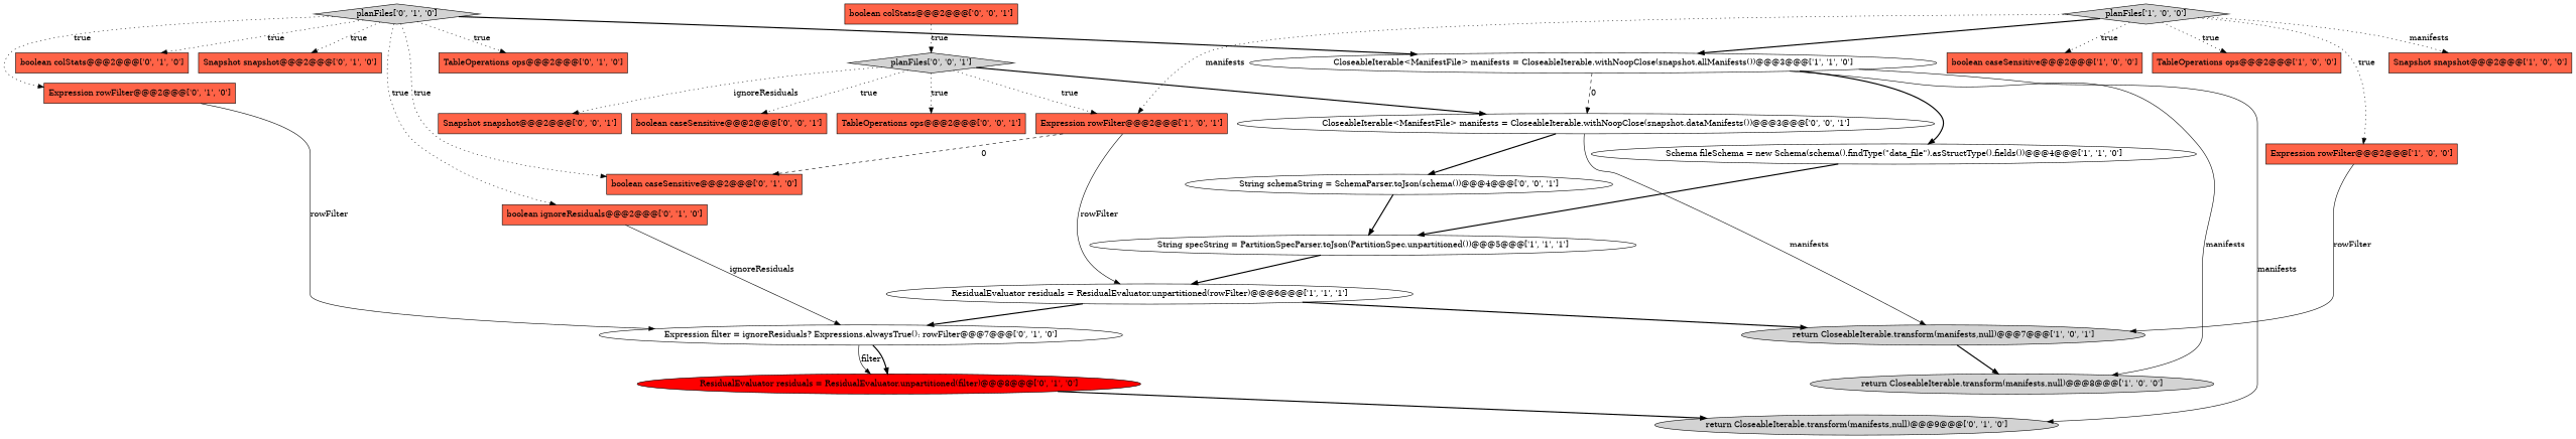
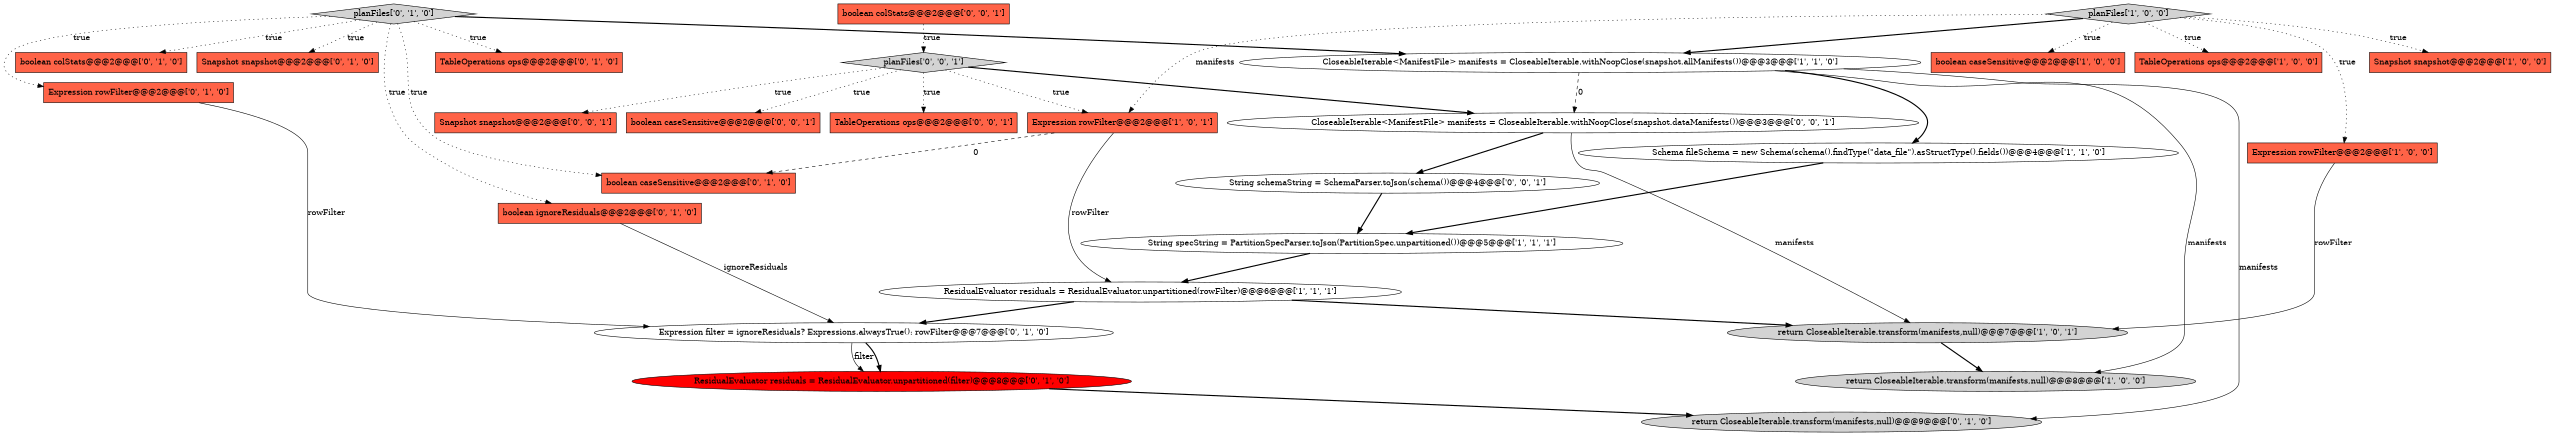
  digraph {
    node [fillcolor=tomato shape=box style=filled]
    edge [style=dotted]
    n1 [fillcolor=red label="ResidualEvaluator residuals = ResidualEvaluator.unpartitioned(filter)@@@8@@@['0', '1', '0']" shape=ellipse]
    n2 [fillcolor=lightgray label="return CloseableIterable.transform(manifests,null)@@@9@@@['0', '1', '0']" shape=ellipse]
    n3 [fillcolor=lightgray label="planFiles['0', '0', '1']" shape=diamond]
    n4 [fillcolor=white label="CloseableIterable<ManifestFile> manifests = CloseableIterable.withNoopClose(snapshot.dataManifests())@@@3@@@['0', '0', '1']" shape=ellipse]
    n5 [label="Expression rowFilter@@@2@@@['1', '0', '1']"]
    n6 [label="Snapshot snapshot@@@2@@@['0', '0', '1']"]
    n7 [label="boolean caseSensitive@@@2@@@['0', '0', '1']"]
    n8 [label="TableOperations ops@@@2@@@['0', '0', '1']"]
    n9 [label="boolean colStats@@@2@@@['0', '0', '1']"]
    n10 [fillcolor=lightgray label="return CloseableIterable.transform(manifests,null)@@@7@@@['1', '0', '1']" shape=ellipse]
    n11 [fillcolor=white label="String schemaString = SchemaParser.toJson(schema())@@@4@@@['0', '0', '1']" shape=ellipse]
    n12 [fillcolor=white label="ResidualEvaluator residuals = ResidualEvaluator.unpartitioned(rowFilter)@@@6@@@['1', '1', '1']" shape=ellipse]
    n13 [label="boolean caseSensitive@@@2@@@['0', '1', '0']"]
    n14 [label="boolean colStats@@@2@@@['0', '1', '0']"]
    n15 [fillcolor=white label="String specString = PartitionSpecParser.toJson(PartitionSpec.unpartitioned())@@@5@@@['1', '1', '1']" shape=ellipse]
    n16 [fillcolor=white label="Expression filter = ignoreResiduals? Expressions.alwaysTrue(): rowFilter@@@7@@@['0', '1', '0']" shape=ellipse]
    n17 [fillcolor=lightgray label="return CloseableIterable.transform(manifests,null)@@@8@@@['1', '0', '0']" shape=ellipse]
    n18 [label="boolean caseSensitive@@@2@@@['1', '0', '0']"]
    n19 [label="TableOperations ops@@@2@@@['1', '0', '0']"]
    n20 [label="Expression rowFilter@@@2@@@['1', '0', '0']"]
    n21 [fillcolor=lightgray label="planFiles['0', '1', '0']" shape=diamond]
    n22 [label="Snapshot snapshot@@@2@@@['0', '1', '0']"]
    n23 [label="Expression rowFilter@@@2@@@['0', '1', '0']"]
    n24 [label="boolean ignoreResiduals@@@2@@@['0', '1', '0']"]
    n25 [fillcolor=white label="CloseableIterable<ManifestFile> manifests = CloseableIterable.withNoopClose(snapshot.allManifests())@@@3@@@['1', '1', '0']" shape=ellipse]
    n26 [label="TableOperations ops@@@2@@@['0', '1', '0']"]
    n27 [fillcolor=white label="Schema fileSchema = new Schema(schema().findType(\"data_file\").asStructType().fields())@@@4@@@['1', '1', '0']" shape=ellipse]
    n28 [label="Snapshot snapshot@@@2@@@['1', '0', '0']"]
    n29 [fillcolor=lightgray label="planFiles['1', '0', '0']" shape=diamond]
    n1 -> n2 [style=bold]
    n3 -> n4 [style=bold]
    n3 -> n5 [label=true]
-   n3 -> n6 [label=ignoreResiduals]
+   n3 -> n6 [label=true]
    n3 -> n7 [label=true]
    n3 -> n8 [label=true]
    n4 -> n10 [label=manifests style=solid]
    n4 -> n11 [style=bold]
    n5 -> n12 [label=rowFilter style=solid]
    n5 -> n13 [label=0 style=dashed]
    n9 -> n3 [label=true]
    n10 -> n17 [style=bold]
    n11 -> n15 [style=bold]
    n12 -> n10 [style=bold]
    n12 -> n16 [style=bold]
    n15 -> n12 [style=bold]
    n16 -> n1 [label=filter style=solid]
    n16 -> n1 [style=bold]
    n20 -> n10 [label=rowFilter style=solid]
    n21 -> n13 [label=true]
    n21 -> n14 [label=true]
    n21 -> n22 [label=true]
    n21 -> n23 [label=true]
    n21 -> n24 [label=true]
    n21 -> n25 [style=bold]
    n21 -> n26 [label=true]
    n23 -> n16 [label=rowFilter style=solid]
    n24 -> n16 [label=ignoreResiduals style=solid]
    n25 -> n2 [label=manifests style=solid]
    n25 -> n4 [label=0 style=dashed]
    n25 -> n17 [label=manifests style=solid]
    n25 -> n27 [style=bold]
    n27 -> n15 [style=bold]
    n29 -> n5 [label=manifests]
    n29 -> n18 [label=true]
    n29 -> n19 [label=true]
    n29 -> n20 [label=true]
    n29 -> n25 [style=bold]
-   n29 -> n28 [label=manifests]
+   n29 -> n28 [label=true]
  }
